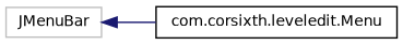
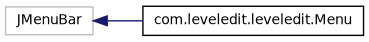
  digraph {
    rankdir=LR
    node [fillcolor=white fontname=Helvetica fontsize=10 shape=record style=filled]
    n1 [color=grey75 height=0.2 label=JMenuBar width=0.4]
-   n2 [color=black height=0.2 label="com.corsixth.leveledit.Menu" width=0.4]
+   n2 [color=black height=0.2 label="com.leveledit.leveledit.Menu" width=0.4]
    n1 -> n2 [color=midnightblue dir=back fontname=Helvetica fontsize=10 labelfontname=Helvetica labelfontsize=10 style=solid]
  }
